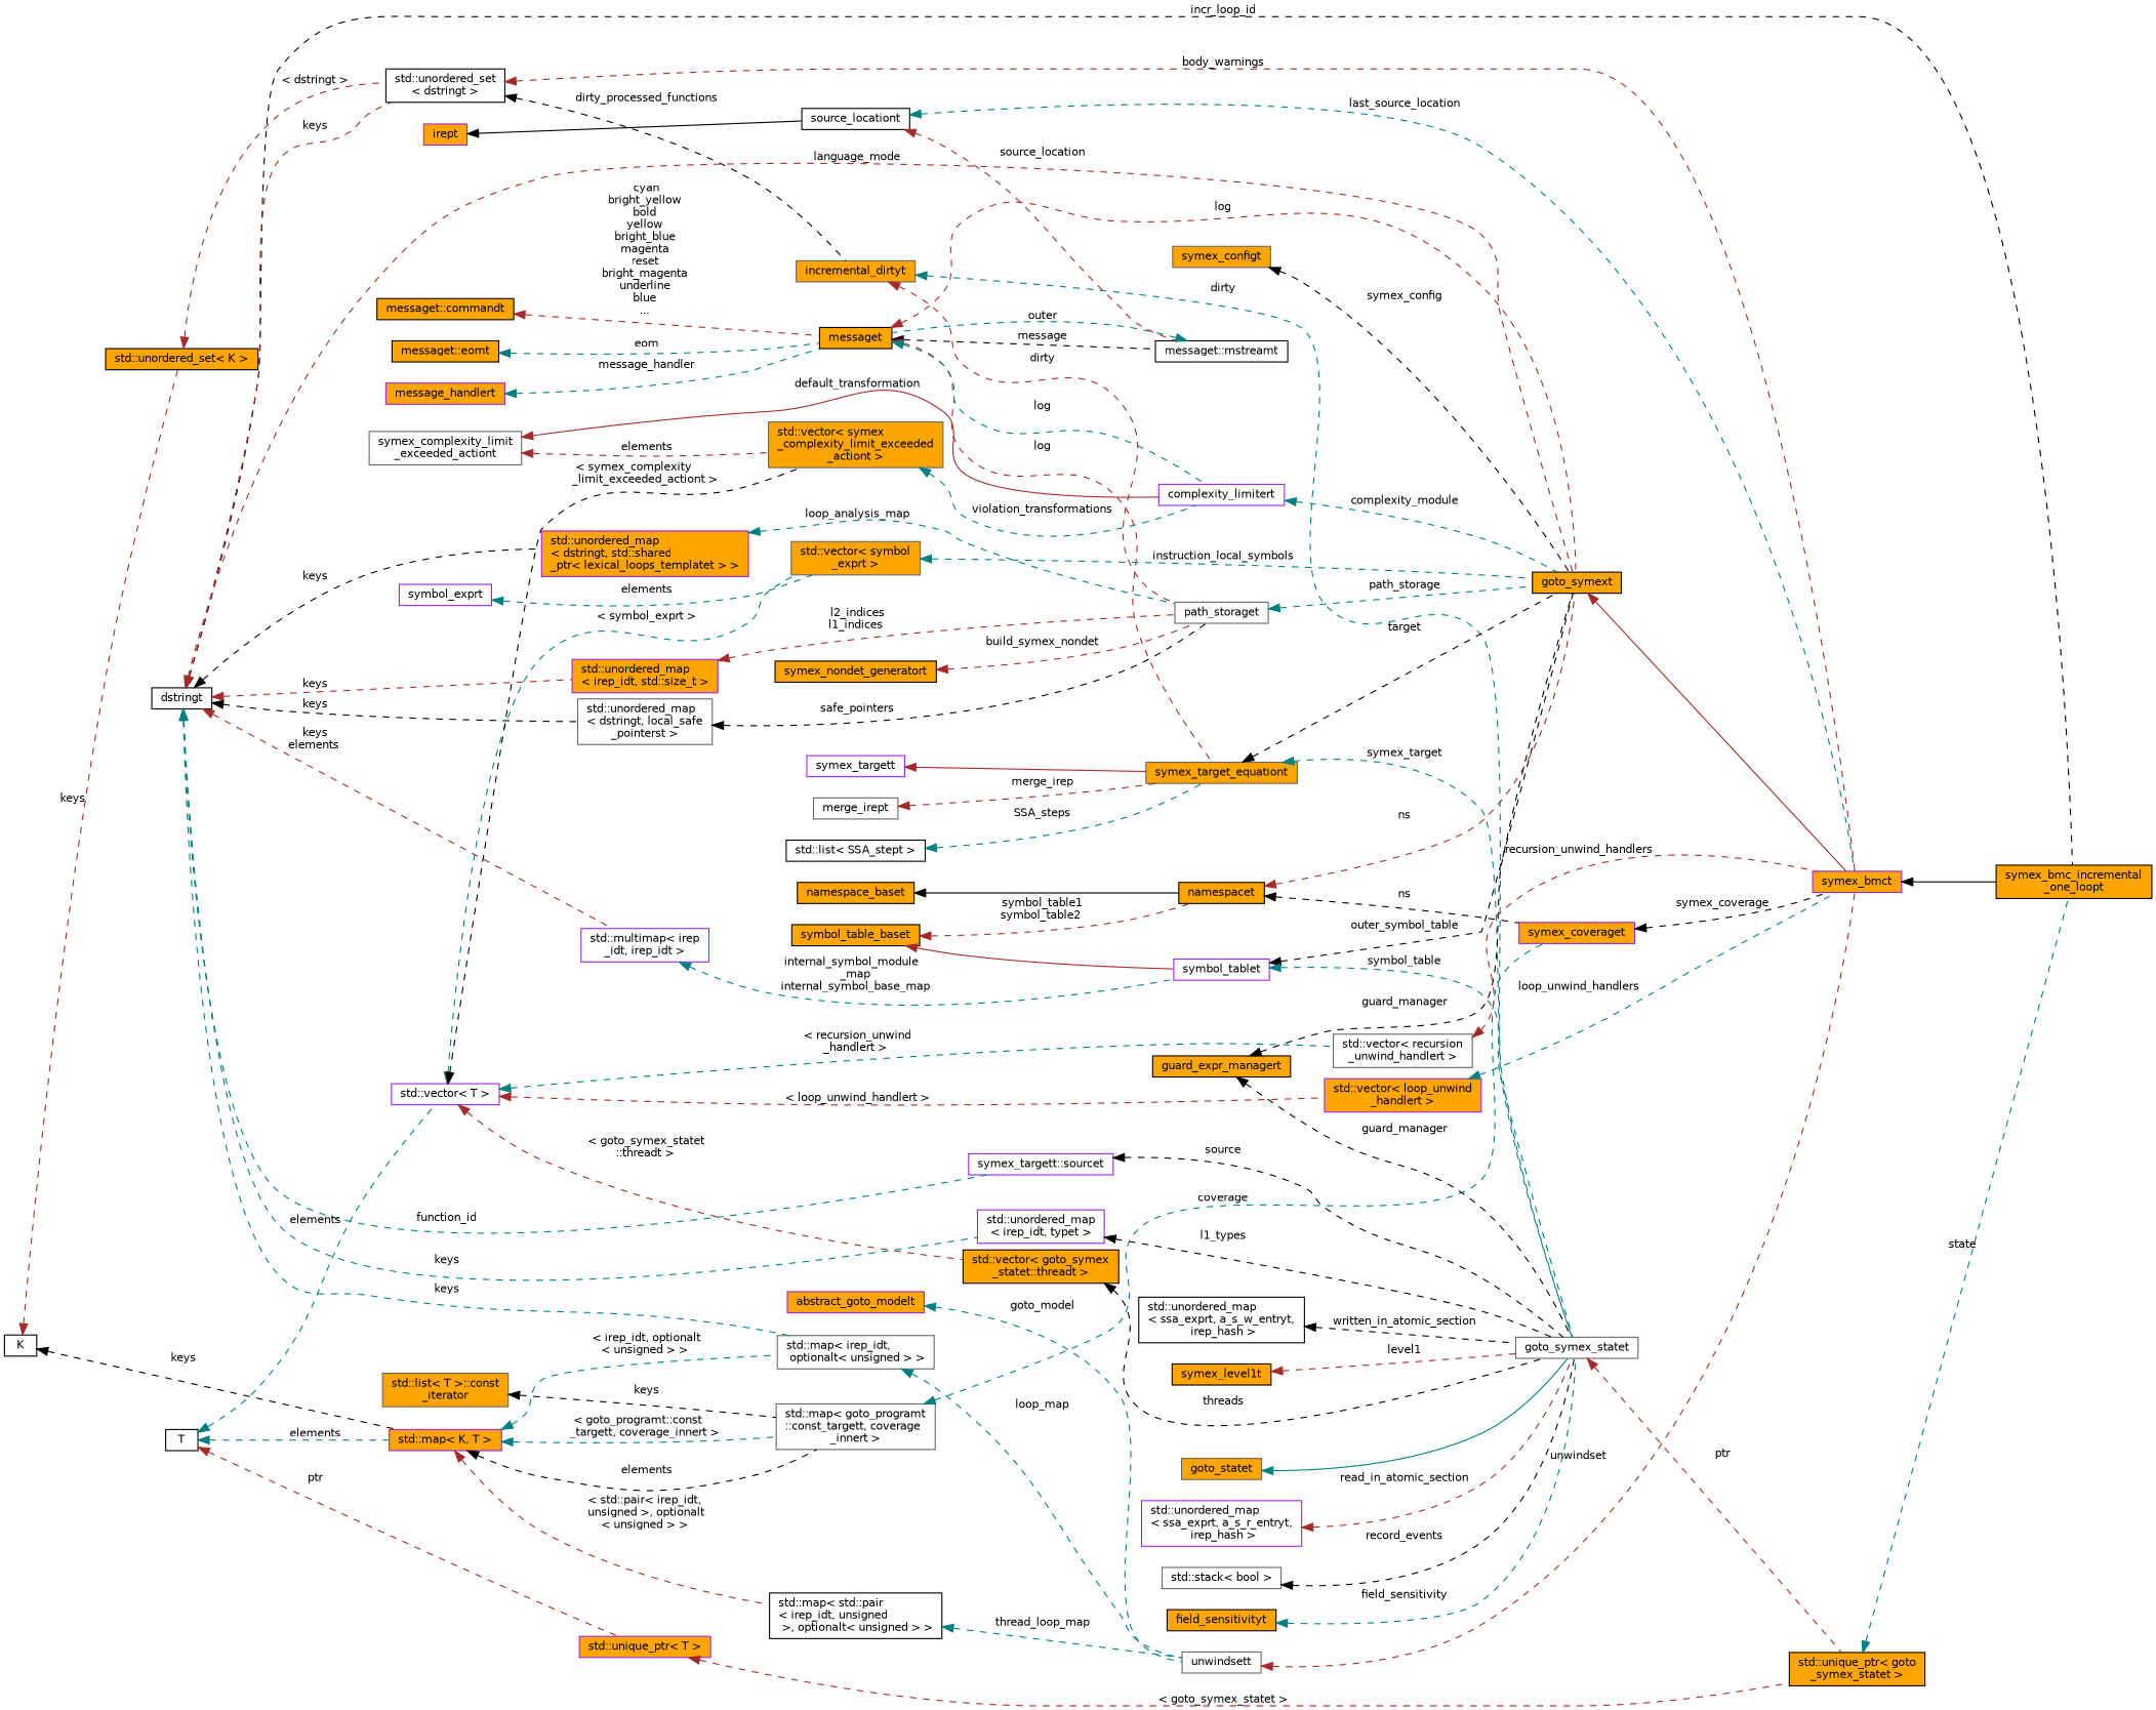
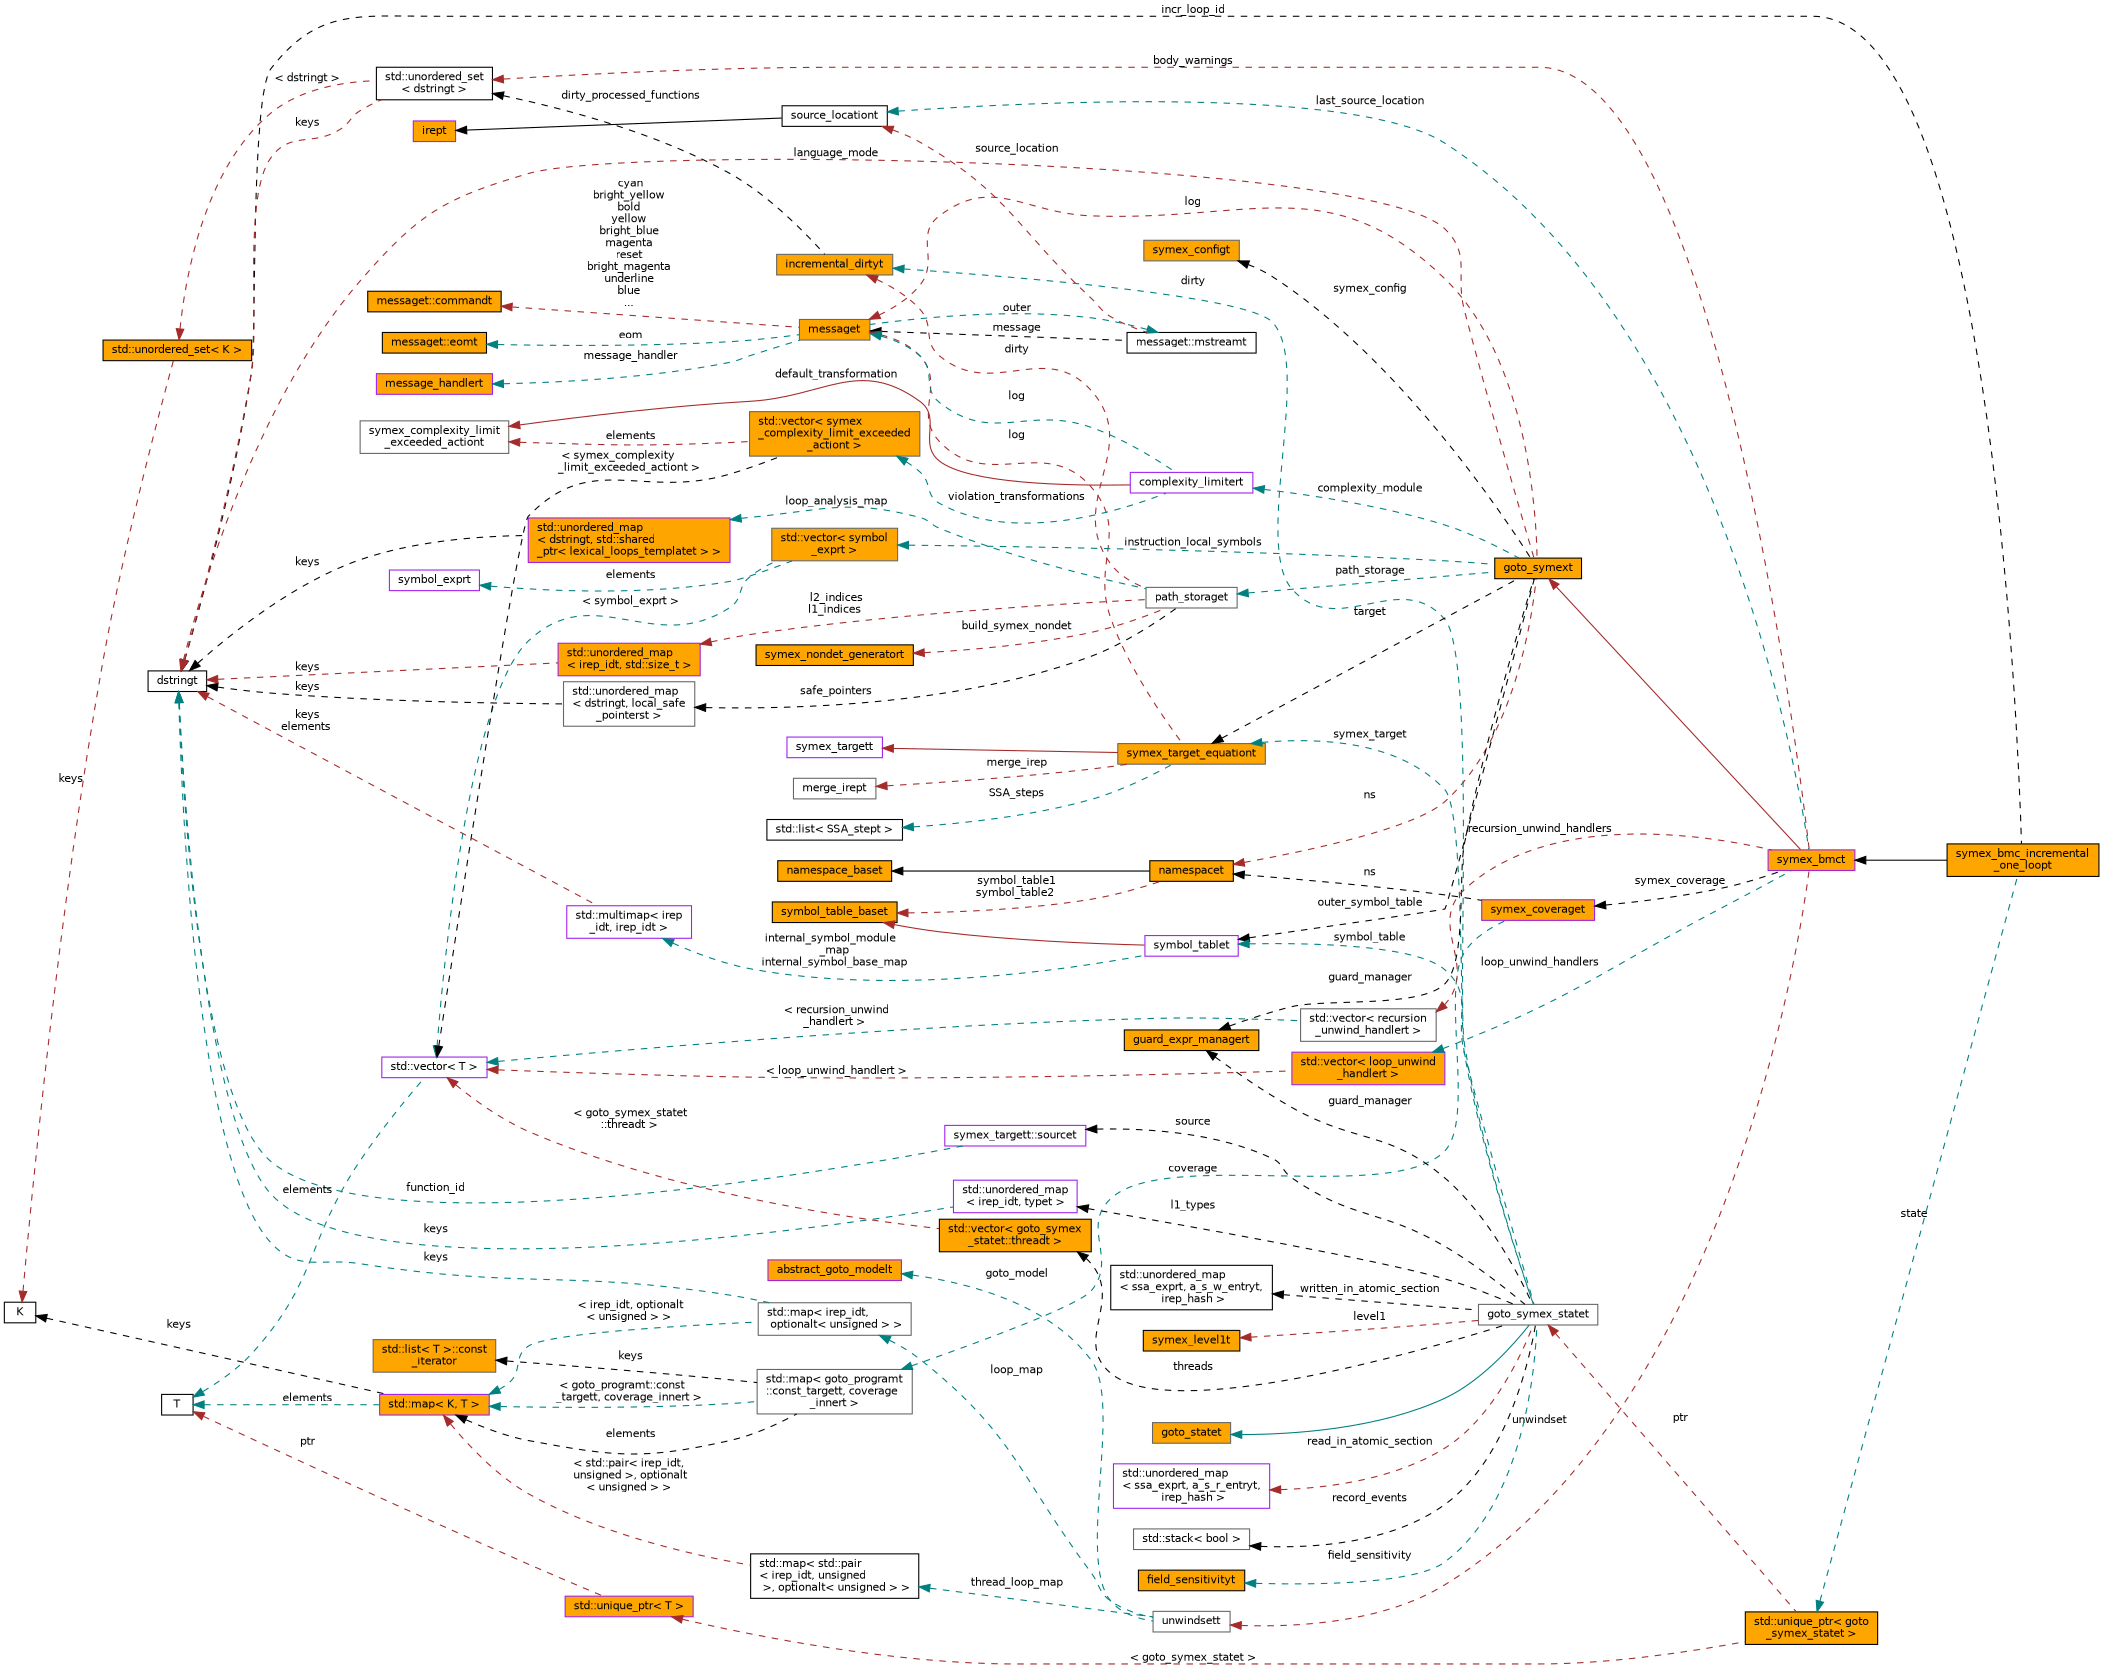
  digraph {
    rankdir=LR
    node [color=black fillcolor=orange fontname=Helvetica fontsize=10 shape=record style=filled]
    edge [color=teal dir=back fontname=Helvetica fontsize=10 labelfontname=Helvetica labelfontsize=10 style=dashed]
    n1 [fontcolor=black height=0.2 label="symex_bmc_incremental\l_one_loopt" width=0.4]
    n2 [color=purple height=0.2 label=symex_bmct width=0.4]
    n3 [height=0.2 label=goto_symext width=0.4]
    n4 [color=purple fillcolor=white height=0.2 label=symbol_tablet width=0.4]
    n5 [color=gray40 fillcolor=white height=0.2 label=goto_symex_statet width=0.4]
    n6 [height=0.2 label="std::unique_ptr\< goto\l_symex_statet \>" width=0.4]
    n7 [height=0.2 label=symbol_table_baset width=0.4]
    n8 [height=0.2 label=namespacet width=0.4]
    n9 [color=purple height=0.2 label=symex_coveraget width=0.4]
    n10 [color=purple fillcolor=white height=0.2 label="std::multimap\< irep\l_idt, irep_idt \>" width=0.4]
    n11 [fillcolor=white height=0.2 label=dstringt width=0.4]
    n12 [color=gray40 fillcolor=white height=0.2 label="std::unordered_map\l\< dstringt, local_safe\l_pointerst \>" width=0.4]
    n13 [fillcolor=white height=0.2 label="std::unordered_set\l\< dstringt \>" width=0.4]
    n14 [color=purple height=0.2 label="std::unordered_map\l\< dstringt, std::shared\l_ptr\< lexical_loops_templatet \> \>" width=0.4]
    n15 [color=purple height=0.2 label="std::unordered_map\l\< irep_idt, std::size_t \>" width=0.4]
    n16 [color=gray40 fillcolor=white height=0.2 label="std::map\< irep_idt,\l optionalt\< unsigned \> \>" width=0.4]
    n17 [color=purple fillcolor=white height=0.2 label="symex_targett::sourcet" width=0.4]
    n18 [color=purple fillcolor=white height=0.2 label="std::unordered_map\l\< irep_idt, typet \>" width=0.4]
    n19 [color=gray40 fillcolor=white height=0.2 label=path_storaget width=0.4]
    n20 [color=gray40 height=0.2 label=incremental_dirtyt width=0.4]
    n21 [color=gray40 fillcolor=white height=0.2 label=unwindsett width=0.4]
-   n22 [height=0.2 label=messaget width=0.4]
+   n22 [color=gray40 height=0.2 label=messaget width=0.4]
    n23 [fillcolor=white height=0.2 label="messaget::mstreamt" width=0.4]
    n24 [color=gray40 height=0.2 label=symex_target_equationt width=0.4]
    n25 [color=purple fillcolor=white height=0.2 label=complexity_limitert width=0.4]
    n26 [color=purple height=0.2 label=message_handlert width=0.4]
    n27 [height=0.2 label="messaget::commandt" width=0.4]
    n28 [fillcolor=white height=0.2 label=source_locationt width=0.4]
    n29 [color=purple height=0.2 label=irept width=0.4]
    n30 [height=0.2 label="messaget::eomt" width=0.4]
    n31 [height=0.2 label="std::unordered_set\< K \>" width=0.4]
    n32 [fillcolor=white height=0.2 label=K width=0.4]
    n33 [color=purple height=0.2 label="std::map\< K, T \>" width=0.4]
    n34 [color=gray40 fillcolor=white height=0.2 label="std::map\< goto_programt\l::const_targett, coverage\l_innert \>" width=0.4]
    n35 [fillcolor=white height=0.2 label="std::map\< std::pair\l\< irep_idt, unsigned\l \>, optionalt\< unsigned \> \>" width=0.4]
    n36 [height=0.2 label=symex_nondet_generatort width=0.4]
    n37 [height=0.2 label=guard_expr_managert width=0.4]
    n38 [height=0.2 label=namespace_baset width=0.4]
    n39 [color=purple fillcolor=white height=0.2 label=symex_targett width=0.4]
    n40 [color=gray40 fillcolor=white height=0.2 label=merge_irept width=0.4]
    n41 [fillcolor=white height=0.2 label="std::list\< SSA_stept \>" width=0.4]
    n42 [color=gray40 height=0.2 label="std::vector\< symbol\l_exprt \>" width=0.4]
    n43 [color=purple fillcolor=white height=0.2 label=symbol_exprt width=0.4]
    n44 [color=purple fillcolor=white height=0.2 label="std::vector\< T \>" width=0.4]
    n45 [color=gray40 height=0.2 label="std::vector\< symex\l_complexity_limit_exceeded\l_actiont \>" width=0.4]
    n46 [color=gray40 fillcolor=white height=0.2 label="std::vector\< recursion\l_unwind_handlert \>" width=0.4]
    n47 [color=purple height=0.2 label="std::vector\< loop_unwind\l_handlert \>" width=0.4]
    n48 [height=0.2 label="std::vector\< goto_symex\l_statet::threadt \>" width=0.4]
    n49 [fillcolor=white height=0.2 label=T width=0.4]
    n50 [color=purple height=0.2 label="std::unique_ptr\< T \>" width=0.4]
    n51 [color=gray40 fillcolor=white height=0.2 label="symex_complexity_limit\l_exceeded_actiont" width=0.4]
    n52 [color=gray40 height=0.2 label=symex_configt width=0.4]
    n53 [color=gray40 height=0.2 label="std::list\< T \>::const\l_iterator" width=0.4]
    n54 [color=purple height=0.2 label=abstract_goto_modelt width=0.4]
    n55 [color=gray40 height=0.2 label=goto_statet width=0.4]
    n56 [color=purple fillcolor=white height=0.2 label="std::unordered_map\l\< ssa_exprt, a_s_r_entryt,\l irep_hash \>" width=0.4]
    n57 [color=gray40 fillcolor=white height=0.2 label="std::stack\< bool \>" width=0.4]
    n58 [height=0.2 label=field_sensitivityt width=0.4]
    n59 [fillcolor=white height=0.2 label="std::unordered_map\l\< ssa_exprt, a_s_w_entryt,\l irep_hash \>" width=0.4]
    n60 [height=0.2 label=symex_level1t width=0.4]
    n2 -> n1 [color=black style=solid]
    n3 -> n2 [color=brown style=solid]
    n4 -> n3 [color=black label=" outer_symbol_table"]
    n4 -> n5 [label=" symbol_table"]
    n5 -> n6 [color=brown label=" ptr"]
    n6 -> n1 [label=" state"]
    n7 -> n4 [color=brown style=solid]
    n7 -> n8 [color=brown label=" symbol_table1\nsymbol_table2"]
    n8 -> n3 [color=brown label=" ns"]
    n8 -> n9 [color=black label=" ns"]
    n9 -> n2 [color=black label=" symex_coverage"]
    n10 -> n4 [label=" internal_symbol_module\l_map\ninternal_symbol_base_map"]
    n11 -> n1 [color=black label=" incr_loop_id"]
    n11 -> n3 [color=brown label=" language_mode"]
    n11 -> n10 [color=brown label=" keys\nelements"]
    n11 -> n12 [color=black label=" keys"]
    n11 -> n13 [color=brown label=" keys"]
    n11 -> n14 [color=black label=" keys"]
    n11 -> n15 [color=brown label=" keys"]
    n11 -> n16 [label=" keys"]
    n11 -> n17 [label=" function_id"]
    n11 -> n18 [label=" keys"]
    n12 -> n19 [color=black label=" safe_pointers"]
    n13 -> n2 [color=brown label=" body_warnings"]
    n13 -> n20 [color=black label=" dirty_processed_functions"]
    n14 -> n19 [label=" loop_analysis_map"]
    n15 -> n19 [color=brown label=" l2_indices\nl1_indices"]
    n16 -> n21 [label=" loop_map"]
    n17 -> n5 [color=black label=" source"]
    n18 -> n5 [color=black label=" l1_types"]
    n19 -> n3 [label=" path_storage"]
    n20 -> n5 [label=" dirty"]
    n20 -> n19 [color=brown label=" dirty"]
    n21 -> n2 [color=brown label=" unwindset"]
    n22 -> n3 [color=brown label=" log"]
    n22 -> n23 [color=black label=" message"]
    n22 -> n24 [color=brown label=" log"]
    n22 -> n25 [label=" log"]
    n23 -> n22 [label=" outer"]
    n24 -> n3 [color=black label=" target"]
    n24 -> n5 [label=" symex_target"]
    n25 -> n3 [label=" complexity_module"]
    n26 -> n22 [label=" message_handler"]
    n27 -> n22 [color=brown label=" cyan\nbright_yellow\nbold\nyellow\nbright_blue\nmagenta\nreset\nbright_magenta\nunderline\nblue\n..."]
    n28 -> n2 [label=" last_source_location"]
    n28 -> n23 [color=brown label=" source_location"]
    n29 -> n28 [color=black style=solid]
    n30 -> n22 [label=" eom"]
    n31 -> n13 [color=brown label=" \< dstringt \>"]
    n32 -> n31 [color=brown label=" keys"]
    n32 -> n33 [color=black label=" keys"]
    n33 -> n16 [label=" \< irep_idt, optionalt\l\< unsigned \> \>"]
    n33 -> n34 [color=black label=" elements"]
    n33 -> n34 [label=" \< goto_programt::const\l_targett, coverage_innert \>"]
    n33 -> n35 [color=brown label=" \< std::pair\< irep_idt,\l unsigned \>, optionalt\l\< unsigned \> \>"]
    n34 -> n9 [label=" coverage"]
    n35 -> n21 [label=" thread_loop_map"]
    n36 -> n19 [color=brown label=" build_symex_nondet"]
    n37 -> n3 [color=black label=" guard_manager"]
    n37 -> n5 [color=black label=" guard_manager"]
    n38 -> n8 [color=black style=solid]
    n39 -> n24 [color=brown style=solid]
    n40 -> n24 [color=brown label=" merge_irep"]
    n41 -> n24 [label=" SSA_steps"]
    n42 -> n3 [label=" instruction_local_symbols"]
    n43 -> n42 [label=" elements"]
    n44 -> n42 [label=" \< symbol_exprt \>"]
    n44 -> n45 [color=black label=" \< symex_complexity\l_limit_exceeded_actiont \>"]
    n44 -> n46 [label=" \< recursion_unwind\l_handlert \>"]
    n44 -> n47 [color=brown label=" \< loop_unwind_handlert \>"]
    n44 -> n48 [color=brown label=" \< goto_symex_statet\l::threadt \>"]
    n45 -> n25 [label=" violation_transformations"]
    n46 -> n2 [color=brown label=" recursion_unwind_handlers"]
    n47 -> n2 [label=" loop_unwind_handlers"]
    n48 -> n5 [color=black label=" threads"]
    n49 -> n33 [label=" elements"]
    n49 -> n44 [label=" elements"]
    n49 -> n50 [color=brown label=" ptr"]
    n50 -> n6 [color=brown label=" \< goto_symex_statet \>"]
    n51 -> n25 [color=brown label=" default_transformation" style=solid]
    n51 -> n45 [color=brown label=" elements"]
    n52 -> n3 [color=black label=" symex_config"]
    n53 -> n34 [color=black label=" keys"]
    n54 -> n21 [label=" goto_model"]
    n55 -> n5 [style=solid]
    n56 -> n5 [color=brown label=" read_in_atomic_section"]
    n57 -> n5 [color=black label=" record_events"]
    n58 -> n5 [label=" field_sensitivity"]
    n59 -> n5 [color=black label=" written_in_atomic_section"]
    n60 -> n5 [color=brown label=" level1"]
  }
